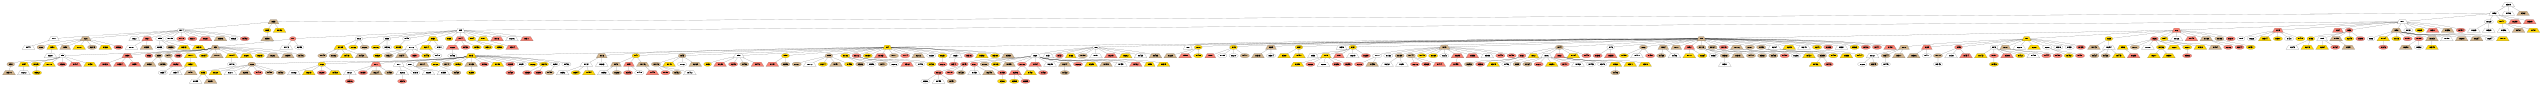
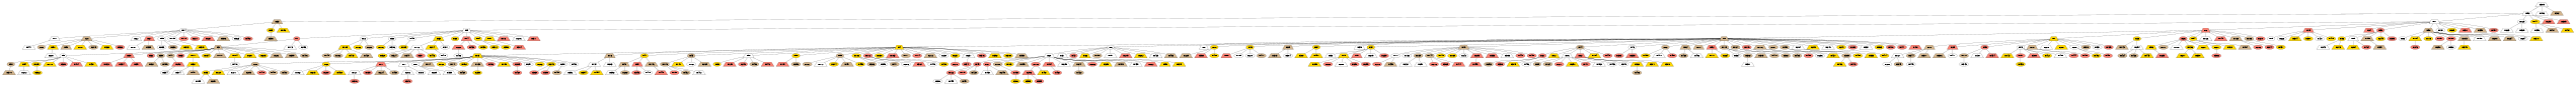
  graph {
    node [fillcolor=gold shape=ellipse style=filled]
    n_309 [fillcolor=white shape=trapezium]
    n_52 [fillcolor=white shape=trapezium]
    n_156 [fillcolor=white shape=trapezium]
    n_367 [fillcolor=tan shape=trapezium]
    n_33 [fillcolor=tan shape=trapezium]
    n_11 [fillcolor=white shape=trapezium]
    n_123 [fillcolor=white]
    n_141
    n_259 [fillcolor=salmon shape=trapezium]
    n_385 [fillcolor=salmon shape=trapezium]
    n_14 [fillcolor=white]
    n_69
    n_192 [shape=trapezium]
    n_9 [fillcolor=white shape=trapezium]
    n_2 [fillcolor=salmon shape=trapezium]
    n_15 [fillcolor=salmon shape=trapezium]
    n_24 [fillcolor=salmon shape=trapezium]
    n_36 [fillcolor=salmon]
    n_50 [fillcolor=tan shape=trapezium]
    n_131 [fillcolor=white]
    n_269
    n_301 [fillcolor=salmon shape=trapezium]
    n_350 [fillcolor=tan shape=trapezium]
    n_494 [fillcolor=salmon]
    n_223 [fillcolor=white shape=trapezium]
    n_329 [fillcolor=white shape=trapezium]
    n_396 [fillcolor=white shape=trapezium]
    n_407 [fillcolor=tan shape=trapezium]
    n_487 [shape=trapezium]
    n_17 [fillcolor=white shape=trapezium]
    n_21 [fillcolor=tan shape=trapezium]
    n_22 [fillcolor=white shape=trapezium]
    n_27 [fillcolor=salmon shape=trapezium]
    n_55 [fillcolor=white]
    n_105 [fillcolor=white]
    n_118 [fillcolor=salmon]
    n_217 [fillcolor=salmon]
    n_267 [fillcolor=salmon shape=trapezium]
    n_306 [fillcolor=tan shape=trapezium]
    n_323 [fillcolor=white]
    n_492 [fillcolor=salmon]
    n_351 [fillcolor=tan shape=trapezium]
    n_1 [fillcolor=salmon]
    n_12 [fillcolor=white]
    n_38 [fillcolor=white]
    n_45 [fillcolor=white]
    n_63 [shape=trapezium]
    n_68
    n_74 [fillcolor=salmon shape=trapezium]
    n_84
    n_87 [shape=trapezium]
    n_161 [fillcolor=salmon shape=trapezium]
    n_276 [fillcolor=white shape=trapezium]
    n_311 [fillcolor=salmon shape=trapezium]
    n_0 [fillcolor=tan shape=trapezium]
    n_7 [shape=trapezium]
    n_23
    n_26 [fillcolor=salmon]
    n_54
    n_126 [fillcolor=white shape=trapezium]
    n_145 [fillcolor=salmon shape=trapezium]
    n_168 [fillcolor=tan shape=trapezium]
    n_186 [fillcolor=tan]
    n_210 [fillcolor=salmon]
    n_79 [fillcolor=white]
    n_226 [fillcolor=white]
    n_304 [shape=trapezium]
    n_307
    n_421 [fillcolor=white]
    n_479
    n_56
    n_89 [fillcolor=white shape=trapezium]
    n_159 [fillcolor=tan shape=trapezium]
    n_249
    n_305 [fillcolor=salmon]
    n_86 [fillcolor=white]
    n_104 [shape=trapezium]
    n_113
    n_157 [fillcolor=salmon]
    n_180 [fillcolor=salmon]
    n_183 [fillcolor=tan shape=trapezium]
    n_190 [fillcolor=white shape=trapezium]
    n_208 [fillcolor=tan shape=trapezium]
    n_234 [fillcolor=tan shape=trapezium]
    n_294 [fillcolor=white]
-   n_310 [shape=trapezium label=n_710]
+   n_310 [shape=trapezium]
    n_447 [fillcolor=white shape=trapezium]
    n_80 [fillcolor=tan]
    n_90 [shape=trapezium]
    n_98 [fillcolor=tan shape=trapezium]
    n_101 [shape=trapezium]
    n_215 [fillcolor=tan]
    n_322 [shape=trapezium]
    n_366 [fillcolor=salmon]
    n_187 [fillcolor=white shape=trapezium]
    n_339 [fillcolor=tan shape=trapezium]
    n_233 [fillcolor=white]
    n_238 [fillcolor=tan]
    n_342 [shape=trapezium]
    n_319 [shape=trapezium]
    n_3 [fillcolor=tan shape=trapezium]
    n_173 [fillcolor=white shape=trapezium]
    n_293 [fillcolor=white]
    n_109 [shape=trapezium]
    n_166
    n_200 [fillcolor=tan]
    n_106
    n_336 [fillcolor=white]
    n_185
    n_116 [fillcolor=white shape=trapezium]
    n_214 [shape=trapezium]
    n_317 [fillcolor=white]
    n_222 [fillcolor=salmon shape=trapezium]
    n_430 [fillcolor=salmon]
    n_438
    n_372
    n_398
    n_314 [fillcolor=salmon shape=trapezium]
    n_4 [shape=trapezium]
    n_6 [fillcolor=white]
    n_8 [fillcolor=white shape=trapezium]
    n_18
    n_19
    n_29 [fillcolor=tan shape=trapezium]
    n_34
    n_35 [fillcolor=white shape=trapezium]
    n_37
    n_40 [fillcolor=tan shape=trapezium]
    n_44 [fillcolor=tan]
    n_46 [fillcolor=white]
    n_60 [fillcolor=tan]
    n_64 [fillcolor=tan shape=trapezium]
    n_70 [fillcolor=tan shape=trapezium]
    n_92 [fillcolor=salmon shape=trapezium]
    n_119 [fillcolor=tan]
    n_124 [fillcolor=tan]
    n_175 [fillcolor=salmon]
    n_176 [fillcolor=tan shape=trapezium]
    n_181 [fillcolor=tan]
    n_199 [fillcolor=tan]
    n_204 [fillcolor=white shape=trapezium]
    n_219 [shape=trapezium]
    n_240 [fillcolor=white shape=trapezium]
    n_241
    n_283 [fillcolor=salmon]
    n_337 [fillcolor=white shape=trapezium]
    n_363
    n_400 [fillcolor=salmon]
    n_441 [fillcolor=salmon]
    n_481 [fillcolor=salmon shape=trapezium]
    n_10 [fillcolor=tan shape=trapezium]
    n_25 [fillcolor=salmon shape=trapezium]
    n_59 [fillcolor=salmon]
    n_73 [fillcolor=white]
    n_78 [fillcolor=tan shape=trapezium]
    n_228 [fillcolor=white shape=trapezium]
    n_281 [shape=trapezium]
    n_287 [fillcolor=white]
-   n_318 [fillcolor=white]
+   n_318 [fillcolor=tan]
    n_331 [fillcolor=white]
    n_429 [fillcolor=salmon]
    n_143 [fillcolor=tan shape=trapezium]
    n_254 [fillcolor=white shape=trapezium]
    n_96 [shape=trapezium]
    n_107 [fillcolor=tan]
    n_108 [fillcolor=white shape=trapezium]
    n_136
    n_221 [shape=trapezium]
    n_227
    n_312 [shape=trapezium]
    n_484 [fillcolor=tan shape=trapezium]
    n_206 [fillcolor=salmon]
    n_244 [fillcolor=salmon]
    n_437
    n_243 [fillcolor=white shape=trapezium]
    n_273 [shape=trapezium]
    n_284 [shape=trapezium]
    n_464 [fillcolor=salmon]
    n_397 [fillcolor=tan shape=trapezium]
    n_246 [fillcolor=salmon]
    n_298 [fillcolor=tan shape=trapezium]
    n_332 [fillcolor=white]
    n_349 [shape=trapezium]
    n_207 [fillcolor=white shape=trapezium]
    n_5 [fillcolor=white]
    n_30 [fillcolor=salmon shape=trapezium]
    n_32 [fillcolor=salmon]
    n_39 [fillcolor=tan]
    n_47 [fillcolor=tan]
    n_65 [fillcolor=salmon]
    n_117 [shape=trapezium]
    n_134
    n_170 [fillcolor=tan shape=trapezium]
    n_184 [shape=trapezium]
    n_201 [shape=trapezium]
    n_203
    n_261 [fillcolor=tan shape=trapezium]
    n_399 [fillcolor=tan shape=trapezium]
    n_476 [fillcolor=tan]
    n_149 [fillcolor=tan]
    n_182 [fillcolor=tan]
    n_413 [shape=trapezium]
    n_420 [fillcolor=tan shape=trapezium]
    n_320
    n_324 [fillcolor=tan]
    n_347 [fillcolor=tan shape=trapezium]
    n_391 [fillcolor=salmon]
    n_446
    n_478 [fillcolor=white]
    n_486 [fillcolor=white]
    n_13 [shape=trapezium]
    n_16 [fillcolor=tan shape=trapezium]
    n_41
    n_43 [fillcolor=tan]
    n_51 [fillcolor=white shape=trapezium]
    n_58
    n_99 [fillcolor=tan]
    n_102
    n_112 [fillcolor=salmon]
    n_138
    n_163 [fillcolor=salmon shape=trapezium]
    n_171 [fillcolor=tan]
    n_174 [fillcolor=salmon]
    n_212 [fillcolor=tan shape=trapezium]
    n_230 [fillcolor=white]
    n_231
    n_237 [fillcolor=white shape=trapezium]
    n_316 [fillcolor=salmon]
    n_352 [shape=trapezium]
    n_388
    n_393 [fillcolor=tan shape=trapezium]
    n_20 [fillcolor=white shape=trapezium]
    n_31 [fillcolor=white shape=trapezium]
    n_42 [fillcolor=salmon]
    n_66 [shape=trapezium]
    n_158 [fillcolor=tan]
    n_191 [fillcolor=white shape=trapezium]
    n_275 [fillcolor=salmon shape=trapezium]
    n_282 [shape=trapezium]
    n_425 [fillcolor=white shape=trapezium]
    n_453 [fillcolor=tan shape=trapezium]
    n_229 [fillcolor=tan shape=trapezium]
-   n_358 [fillcolor=salmon shape=trapezium label=n_558]
+   n_358 [fillcolor=salmon shape=trapezium]
    n_408
    n_88 [fillcolor=salmon shape=trapezium]
    n_189 [fillcolor=white]
    n_270 [fillcolor=white]
    n_477 [fillcolor=tan]
    n_313 [fillcolor=tan shape=trapezium]
    n_384 [fillcolor=white]
    n_387 [shape=trapezium]
    n_497 [shape=trapezium]
    n_53 [fillcolor=white shape=trapezium]
    n_75 [shape=trapezium]
    n_97 [fillcolor=salmon shape=trapezium]
    n_209 [fillcolor=white shape=trapezium]
    n_239 [fillcolor=salmon]
    n_111 [fillcolor=white]
    n_132 [fillcolor=white]
    n_139 [fillcolor=tan]
    n_144 [fillcolor=tan]
    n_148
    n_169
    n_242 [fillcolor=white]
    n_295 [fillcolor=salmon shape=trapezium]
    n_353 [fillcolor=salmon shape=trapezium]
    n_383 [fillcolor=white shape=trapezium]
    n_440 [fillcolor=salmon]
    n_498 [fillcolor=salmon]
    n_61 [fillcolor=salmon]
    n_72 [shape=trapezium]
    n_76 [fillcolor=white shape=trapezium]
    n_82 [fillcolor=salmon shape=trapezium]
    n_154 [shape=trapezium]
    n_448 [fillcolor=salmon]
    n_303 [fillcolor=salmon]
    n_335 [fillcolor=salmon shape=trapezium]
    n_405
    n_470 [fillcolor=white shape=trapezium]
    n_490 [fillcolor=salmon]
    n_465 [fillcolor=tan]
    n_496 [fillcolor=white shape=trapezium]
    n_177 [shape=trapezium]
    n_264
    n_364 [fillcolor=white]
    n_368 [fillcolor=tan]
    n_373 [fillcolor=tan shape=trapezium]
    n_410 [fillcolor=tan]
    n_361 [fillcolor=tan]
    n_483 [fillcolor=tan]
    n_488 [fillcolor=salmon]
    n_236 [fillcolor=white]
    n_427 [shape=trapezium]
    n_389 [fillcolor=tan]
    n_450
    n_333 [shape=trapezium]
    n_414
    n_127 [fillcolor=white shape=trapezium]
    n_344 [fillcolor=tan]
    n_377 [fillcolor=tan shape=trapezium]
    n_386 [fillcolor=tan shape=trapezium]
    n_411 [fillcolor=white]
    n_110 [fillcolor=tan]
    n_130 [fillcolor=white shape=trapezium]
    n_434 [fillcolor=salmon shape=trapezium]
    n_142 [shape=trapezium]
    n_151 [fillcolor=salmon]
    n_308 [fillcolor=salmon shape=trapezium]
    n_412
    n_489 [fillcolor=white shape=trapezium]
    n_444 [fillcolor=salmon]
    n_480 [fillcolor=salmon]
    n_402
    n_451 [fillcolor=salmon]
    n_424 [fillcolor=tan]
    n_426 [fillcolor=tan]
    n_443 [shape=trapezium]
    n_255 [fillcolor=salmon shape=trapezium]
    n_277 [shape=trapezium]
    n_330 [shape=trapezium]
    n_382 [fillcolor=salmon]
    n_91 [fillcolor=tan]
    n_94 [shape=trapezium]
    n_125
    n_178 [shape=trapezium]
    n_328 [fillcolor=salmon]
    n_404 [fillcolor=salmon shape=trapezium]
    n_431 [shape=trapezium]
    n_133 [fillcolor=salmon shape=trapezium]
    n_334 [fillcolor=salmon shape=trapezium]
    n_357 [fillcolor=salmon shape=trapezium]
    n_321 [fillcolor=tan shape=trapezium]
    n_485 [fillcolor=tan]
    n_292 [fillcolor=salmon shape=trapezium]
    n_327 [shape=trapezium]
    n_418 [fillcolor=white]
    n_28 [fillcolor=tan]
    n_62
    n_71 [fillcolor=salmon shape=trapezium]
    n_77 [fillcolor=white shape=trapezium]
    n_81 [fillcolor=white]
    n_114 [fillcolor=tan shape=trapezium]
    n_128
    n_147 [fillcolor=tan]
    n_152
    n_165 [fillcolor=tan shape=trapezium]
    n_196 [fillcolor=salmon]
    n_198 [shape=trapezium]
    n_205 [fillcolor=salmon]
    n_257 [fillcolor=white]
    n_262
    n_279
    n_297 [fillcolor=white]
    n_432 [fillcolor=white]
    n_137 [fillcolor=white shape=trapezium]
    n_263 [fillcolor=white shape=trapezium]
    n_48 [fillcolor=tan shape=trapezium]
    n_57 [fillcolor=salmon shape=trapezium]
    n_146 [fillcolor=tan shape=trapezium]
    n_115 [fillcolor=tan]
    n_140 [shape=trapezium]
    n_160 [fillcolor=white]
    n_265 [fillcolor=tan shape=trapezium]
    n_83
    n_129 [fillcolor=salmon shape=trapezium]
    n_248 [fillcolor=salmon]
    n_436 [fillcolor=tan]
    n_442 [fillcolor=salmon shape=trapezium]
    n_197 [fillcolor=salmon shape=trapezium]
    n_256 [fillcolor=tan]
    n_167 [fillcolor=tan]
    n_172 [fillcolor=white shape=trapezium]
    n_274
    n_491 [fillcolor=tan shape=trapezium]
    n_495
    n_326 [fillcolor=tan]
    n_356 [fillcolor=white]
    n_471 [fillcolor=tan]
    n_286 [fillcolor=white]
    n_302 [fillcolor=salmon shape=trapezium]
    n_415 [fillcolor=white]
    n_428
    n_278 [fillcolor=salmon]
    n_341 [fillcolor=salmon]
    n_49 [fillcolor=salmon]
    n_67 [fillcolor=salmon]
    n_100 [fillcolor=tan]
    n_103
    n_155 [fillcolor=tan shape=trapezium]
    n_188 [fillcolor=salmon]
    n_194 [fillcolor=salmon shape=trapezium]
    n_225 [fillcolor=white shape=trapezium]
    n_247 [fillcolor=tan shape=trapezium]
    n_266 [fillcolor=salmon]
    n_325 [shape=trapezium]
    n_409 [fillcolor=tan shape=trapezium]
    n_439 [fillcolor=white shape=trapezium]
-   n_462 [fillcolor=salmon shape=trapezium]
+   n_462 [fillcolor=salmon shape=trapezium label=n_662]
    n_95 [shape=trapezium]
    n_379 [shape=trapezium]
    n_258 [shape=trapezium]
    n_268 [fillcolor=salmon]
    n_288 [fillcolor=white shape=trapezium]
    n_290 [fillcolor=salmon]
    n_299 [fillcolor=salmon]
    n_218 [fillcolor=salmon]
    n_435 [fillcolor=tan shape=trapezium]
    n_232 [fillcolor=white shape=trapezium]
    n_251 [fillcolor=white shape=trapezium]
    n_216 [fillcolor=salmon]
    n_365 [fillcolor=salmon]
    n_474 [fillcolor=salmon shape=trapezium]
    n_459 [fillcolor=salmon shape=trapezium]
    n_253 [fillcolor=tan]
    n_338 [fillcolor=salmon]
    n_375 [shape=trapezium]
    n_456 [fillcolor=white]
    n_85 [fillcolor=tan]
    n_164 [fillcolor=tan]
    n_211 [fillcolor=salmon]
    n_250 [shape=trapezium]
    n_417 [fillcolor=salmon]
    n_463 [fillcolor=white shape=trapezium]
    n_493 [fillcolor=white]
    n_348 [fillcolor=white]
    n_360 [shape=trapezium]
    n_371 [shape=trapezium]
    n_378 [shape=trapezium]
    n_381 [fillcolor=white shape=trapezium]
    n_466 [shape=trapezium]
    n_473 [fillcolor=salmon]
    n_220 [fillcolor=white]
    n_345 [fillcolor=tan]
    n_445 [fillcolor=white]
    n_343 [fillcolor=white]
    n_433
    n_370 [fillcolor=tan shape=trapezium]
    n_272 [fillcolor=white shape=trapezium]
    n_362
    n_354 [fillcolor=white]
    n_374 [fillcolor=white shape=trapezium]
    n_401 [fillcolor=tan shape=trapezium]
    n_93
    n_120 [shape=trapezium]
    n_271 [fillcolor=white shape=trapezium]
    n_285 [fillcolor=tan shape=trapezium]
    n_419 [fillcolor=salmon]
    n_458 [fillcolor=tan]
    n_467 [fillcolor=tan]
    n_162 [fillcolor=white shape=trapezium]
    n_213 [shape=trapezium]
    n_280 [fillcolor=salmon]
    n_468 [shape=trapezium]
    n_121 [fillcolor=white shape=trapezium]
    n_135 [fillcolor=salmon]
    n_224 [fillcolor=tan shape=trapezium]
    n_403 [fillcolor=tan]
    n_202 [fillcolor=white shape=trapezium]
    n_315 [fillcolor=white]
    n_289 [fillcolor=white shape=trapezium]
    n_359 [fillcolor=white shape=trapezium]
    n_469 [fillcolor=tan]
    n_235
    n_460 [fillcolor=salmon]
    n_369 [fillcolor=salmon]
    n_390 [fillcolor=salmon]
    n_499 [fillcolor=tan]
    n_392 [fillcolor=white shape=trapezium]
    n_394
    n_454 [shape=trapezium]
    n471 [fillcolor=white label=n_552 shape=trapezium]
    n_260 [fillcolor=tan]
    n_346 [fillcolor=salmon]
    n_475 [fillcolor=white]
    n_449 [fillcolor=salmon shape=trapezium]
    n_150 [fillcolor=salmon]
    n_452 [fillcolor=tan]
    n_472 [fillcolor=white shape=trapezium]
    n_122 [fillcolor=salmon]
    n_179 [fillcolor=salmon]
    n_423 [fillcolor=tan]
    n_153 [fillcolor=white shape=trapezium]
    n_245 [fillcolor=tan shape=trapezium]
    n_193 [fillcolor=salmon]
    n_296 [fillcolor=salmon shape=trapezium]
    n_461 [shape=trapezium]
    n_482 [fillcolor=salmon]
    n_422 [fillcolor=tan]
    n_406 [fillcolor=tan]
    n_195 [fillcolor=white shape=trapezium]
    n_291 [fillcolor=tan shape=trapezium]
    n_376 [fillcolor=salmon]
    n_340 [fillcolor=salmon]
    n_380 [fillcolor=white]
    n_455 [fillcolor=white shape=trapezium]
    n_457 [fillcolor=tan]
    n_300
    n_355
    n_395 [fillcolor=salmon]
    n_309 -- n_52
    n_309 -- n_156
    n_309 -- n_367
    n_52 -- n_33
    n_52 -- n_11
    n_52 -- n_123
    n_52 -- n_141
    n_52 -- n_259
    n_52 -- n_385
    n_33 -- n_14
    n_33 -- n_69
    n_33 -- n_192
    n_11 -- n_9
    n_11 -- n_2
    n_11 -- n_15
    n_11 -- n_24
    n_11 -- n_36
    n_11 -- n_50
    n_11 -- n_131
    n_11 -- n_269
    n_11 -- n_301
    n_11 -- n_350
    n_11 -- n_494
    n_123 -- n_223
    n_123 -- n_329
    n_141 -- n_396
    n_141 -- n_407
    n_141 -- n_487
    n_14 -- n_17
    n_14 -- n_21
    n_14 -- n_22
    n_14 -- n_27
    n_14 -- n_55
    n_14 -- n_105
    n_14 -- n_118
    n_14 -- n_217
    n_14 -- n_267
    n_14 -- n_306
    n_14 -- n_323
    n_14 -- n_492
    n_69 -- n_351
    n_9 -- n_1
    n_9 -- n_12
    n_9 -- n_38
    n_9 -- n_45
    n_9 -- n_63
    n_9 -- n_68
    n_9 -- n_74
    n_9 -- n_84
    n_9 -- n_87
    n_9 -- n_161
    n_9 -- n_276
    n_9 -- n_311
    n_2 -- n_0
    n_2 -- n_7
    n_2 -- n_23
    n_2 -- n_26
    n_2 -- n_54
    n_2 -- n_126
    n_2 -- n_145
    n_2 -- n_168
    n_2 -- n_186
    n_2 -- n_210
    n_15 -- n_79
    n_15 -- n_226
    n_15 -- n_304
    n_15 -- n_307
    n_15 -- n_421
    n_15 -- n_479
    n_36 -- n_56
    n_36 -- n_89
    n_36 -- n_159
    n_36 -- n_249
    n_36 -- n_305
    n_50 -- n_86
    n_50 -- n_104
    n_50 -- n_113
    n_50 -- n_157
    n_50 -- n_180
    n_50 -- n_183
    n_50 -- n_190
    n_50 -- n_208
    n_50 -- n_234
    n_50 -- n_294
    n_50 -- n_310
    n_17 -- n_447
    n_21 -- n_80
    n_21 -- n_90
    n_21 -- n_98
    n_21 -- n_101
    n_21 -- n_215
    n_21 -- n_322
    n_21 -- n_366
    n_27 -- n_187
    n_27 -- n_339
    n_55 -- n_233
    n_55 -- n_238
    n_55 -- n_342
    n_105 -- n_319
    n_1 -- n_3
    n_1 -- n_173
    n_1 -- n_293
    n_12 -- n_109
    n_12 -- n_166
    n_12 -- n_200
    n_38 -- n_106
    n_38 -- n_336
    n_45 -- n_185
    n_63 -- n_116
    n_63 -- n_214
    n_63 -- n_317
    n_74 -- n_222
    n_74 -- n_430
    n_74 -- n_438
    n_84 -- n_372
    n_84 -- n_398
    n_87 -- n_314
    n_0 -- n_4
    n_0 -- n_6
    n_0 -- n_8
    n_0 -- n_18
    n_0 -- n_19
    n_0 -- n_29
    n_0 -- n_34
    n_0 -- n_35
    n_0 -- n_37
    n_0 -- n_40
    n_0 -- n_44
    n_0 -- n_46
    n_0 -- n_60
    n_0 -- n_64
    n_0 -- n_70
    n_0 -- n_92
    n_0 -- n_119
    n_0 -- n_124
    n_0 -- n_175
    n_0 -- n_176
    n_0 -- n_181
    n_0 -- n_199
    n_0 -- n_204
    n_0 -- n_219
    n_0 -- n_240
    n_0 -- n_241
    n_0 -- n_283
    n_0 -- n_337
    n_0 -- n_363
    n_0 -- n_400
    n_0 -- n_441
    n_0 -- n_481
    n_7 -- n_10
    n_7 -- n_25
    n_7 -- n_59
    n_7 -- n_73
    n_7 -- n_78
    n_7 -- n_228
    n_7 -- n_281
    n_7 -- n_287
    n_7 -- n_318
    n_7 -- n_331
    n_7 -- n_429
    n_23 -- n_143
    n_23 -- n_254
    n_26 -- n_96
    n_26 -- n_107
    n_26 -- n_108
    n_26 -- n_136
    n_26 -- n_221
    n_26 -- n_227
    n_54 -- n_312
    n_54 -- n_484
    n_168 -- n_206
    n_168 -- n_244
    n_186 -- n_437
    n_56 -- n_243
    n_56 -- n_273
    n_89 -- n_284
    n_89 -- n_464
    n_159 -- n_397
    n_104 -- n_246
    n_180 -- n_298
    n_180 -- n_332
    n_183 -- n_349
    n_90 -- n_207
    n_3 -- n_5
    n_3 -- n_30
    n_3 -- n_32
    n_3 -- n_39
    n_3 -- n_47
    n_3 -- n_65
    n_3 -- n_117
    n_3 -- n_134
    n_3 -- n_170
    n_3 -- n_184
    n_3 -- n_201
    n_3 -- n_203
    n_3 -- n_261
    n_3 -- n_399
    n_3 -- n_476
    n_109 -- n_149
    n_109 -- n_182
    n_109 -- n_413
    n_109 -- n_420
    n_116 -- n_320
    n_116 -- n_324
    n_116 -- n_347
    n_116 -- n_391
    n_116 -- n_446
    n_214 -- n_478
    n_222 -- n_486
    n_4 -- n_13
    n_4 -- n_16
    n_4 -- n_41
    n_4 -- n_43
    n_4 -- n_51
    n_4 -- n_58
    n_4 -- n_99
    n_4 -- n_102
    n_4 -- n_112
    n_4 -- n_138
    n_4 -- n_163
    n_4 -- n_171
    n_4 -- n_174
    n_4 -- n_212
    n_4 -- n_230
    n_4 -- n_231
    n_4 -- n_237
    n_4 -- n_316
    n_4 -- n_352
    n_4 -- n_388
    n_4 -- n_393
    n_6 -- n_20
    n_6 -- n_31
    n_6 -- n_42
    n_6 -- n_66
    n_6 -- n_158
    n_6 -- n_191
    n_6 -- n_275
    n_6 -- n_282
    n_6 -- n_425
    n_6 -- n_453
    n_18 -- n_229
    n_18 -- n_358
    n_18 -- n_408
    n_19 -- n_88
    n_19 -- n_189
    n_19 -- n_270
    n_19 -- n_477
    n_29 -- n_313
    n_29 -- n_384
    n_34 -- n_387
    n_34 -- n_497
    n_37 -- n_53
    n_37 -- n_75
    n_37 -- n_97
    n_37 -- n_209
    n_37 -- n_239
    n_40 -- n_111
    n_40 -- n_132
    n_40 -- n_139
    n_40 -- n_144
    n_40 -- n_148
    n_40 -- n_169
    n_40 -- n_242
    n_40 -- n_295
    n_40 -- n_353
    n_40 -- n_383
    n_40 -- n_440
    n_40 -- n_498
    n_44 -- n_61
    n_44 -- n_72
    n_44 -- n_76
    n_44 -- n_82
    n_44 -- n_154
    n_44 -- n_448
    n_46 -- n_303
    n_46 -- n_335
    n_60 -- n_405
    n_60 -- n_470
    n_60 -- n_490
    n_64 -- n_465
    n_64 -- n_496
    n_92 -- n_177
    n_92 -- n_264
    n_119 -- n_364
    n_119 -- n_368
    n_119 -- n_373
    n_119 -- n_410
    n_124 -- n_361
    n_124 -- n_483
    n_175 -- n_488
    n_176 -- n_236
    n_176 -- n_427
    n_199 -- n_389
    n_199 -- n_450
    n_204 -- n_333
    n_204 -- n_414
    n_10 -- n_127
    n_10 -- n_344
    n_10 -- n_377
    n_25 -- n_386
    n_25 -- n_411
    n_59 -- n_110
    n_59 -- n_130
    n_59 -- n_434
    n_73 -- n_142
    n_73 -- n_151
    n_73 -- n_308
    n_73 -- n_412
    n_73 -- n_489
    n_78 -- n_444
    n_78 -- n_480
    n_287 -- n_402
    n_287 -- n_451
    n_254 -- n_424
    n_254 -- n_426
    n_254 -- n_443
    n_96 -- n_255
    n_136 -- n_277
    n_136 -- n_330
    n_227 -- n_382
    n_5 -- n_91
    n_5 -- n_94
    n_5 -- n_125
    n_5 -- n_178
    n_5 -- n_328
    n_5 -- n_404
    n_5 -- n_431
    n_30 -- n_133
    n_30 -- n_334
    n_30 -- n_357
    n_39 -- n_321
    n_39 -- n_485
    n_47 -- n_292
    n_117 -- n_327
    n_184 -- n_418
    n_13 -- n_28
    n_13 -- n_62
    n_13 -- n_71
    n_13 -- n_77
    n_13 -- n_81
    n_13 -- n_114
    n_13 -- n_128
    n_13 -- n_147
    n_13 -- n_152
    n_13 -- n_165
    n_13 -- n_196
    n_13 -- n_198
    n_13 -- n_205
    n_13 -- n_257
    n_13 -- n_262
    n_13 -- n_279
    n_13 -- n_297
    n_13 -- n_432
    n_16 -- n_137
    n_16 -- n_263
    n_41 -- n_48
    n_41 -- n_57
    n_41 -- n_146
    n_43 -- n_115
    n_43 -- n_140
    n_43 -- n_160
    n_43 -- n_265
    n_51 -- n_83
    n_51 -- n_129
    n_51 -- n_248
    n_51 -- n_436
    n_51 -- n_442
    n_58 -- n_197
    n_58 -- n_256
    n_99 -- n_167
    n_99 -- n_172
    n_99 -- n_274
    n_99 -- n_491
    n_99 -- n_495
    n_102 -- n_326
    n_102 -- n_356
    n_102 -- n_471
    n_112 -- n_286
    n_112 -- n_302
    n_112 -- n_415
    n_138 -- n_428
    n_231 -- n_278
    n_237 -- n_341
    n_20 -- n_49
    n_20 -- n_67
    n_20 -- n_100
    n_20 -- n_103
    n_20 -- n_155
    n_20 -- n_188
    n_20 -- n_194
    n_20 -- n_225
    n_20 -- n_247
    n_20 -- n_266
    n_20 -- n_325
    n_20 -- n_409
    n_20 -- n_439
    n_20 -- n_462
    n_31 -- n_95
    n_66 -- n_379
    n_75 -- n_258
    n_75 -- n_268
    n_75 -- n_288
    n_75 -- n_290
    n_75 -- n_299
    n_111 -- n_218
    n_111 -- n_435
    n_139 -- n_232
    n_139 -- n_251
    n_144 -- n_216
    n_144 -- n_365
    n_144 -- n_474
    n_295 -- n_459
    n_61 -- n_253
    n_61 -- n_338
    n_61 -- n_375
    n_72 -- n_456
    n_76 -- n_85
    n_76 -- n_164
    n_76 -- n_211
    n_76 -- n_250
    n_76 -- n_417
    n_76 -- n_463
    n_76 -- n_493
    n_82 -- n_348
    n_82 -- n_360
    n_82 -- n_371
    n_82 -- n_378
    n_368 -- n_381
    n_389 -- n_466
    n_389 -- n_473
    n_127 -- n_220
    n_127 -- n_345
    n_344 -- n_445
    n_110 -- n_343
    n_151 -- n_433
    n_91 -- n_370
    n_94 -- n_272
    n_125 -- n_362
    n_292 -- n_354
    n_327 -- n_374
    n_327 -- n_401
    n_28 -- n_93
    n_28 -- n_120
    n_28 -- n_271
    n_28 -- n_285
    n_28 -- n_419
    n_28 -- n_458
    n_28 -- n_467
    n_62 -- n_162
    n_62 -- n_213
    n_62 -- n_280
    n_62 -- n_468
    n_71 -- n_121
    n_71 -- n_135
    n_71 -- n_224
    n_71 -- n_403
    n_77 -- n_202
    n_77 -- n_315
    n_81 -- n_289
    n_81 -- n_359
    n_128 -- n_469
    n_165 -- n_235
    n_205 -- n_460
    n_279 -- n_369
    n_279 -- n_390
    n_297 -- n_499
    n_137 -- n_392
    n_137 -- n_394
    n_137 -- n_454
    n_48 -- n471
    n_48 -- n_260
    n_57 -- n_346
    n_57 -- n_475
    n_146 -- n_449
    n_115 -- n_150
    n_115 -- n_452
    n_115 -- n_472
    n_49 -- n_122
    n_49 -- n_179
    n_49 -- n_423
    n_67 -- n_153
    n_67 -- n_245
    n_100 -- n_193
    n_188 -- n_296
    n_188 -- n_461
    n_194 -- n_482
    n_247 -- n_422
    n_360 -- n_406
    n_93 -- n_195
    n_93 -- n_291
    n_121 -- n_376
    n_202 -- n_340
    n_122 -- n_380
    n_122 -- n_455
    n_122 -- n_457
    n_193 -- n_300
    n_296 -- n_355
    n_296 -- n_395
  }
